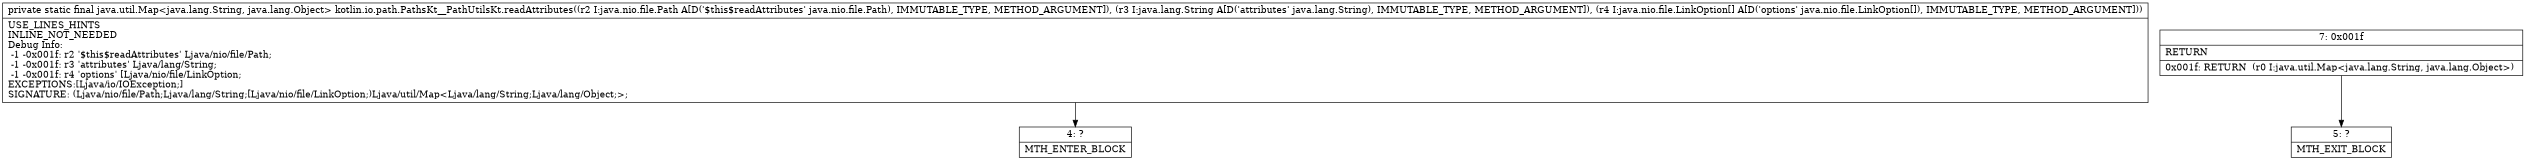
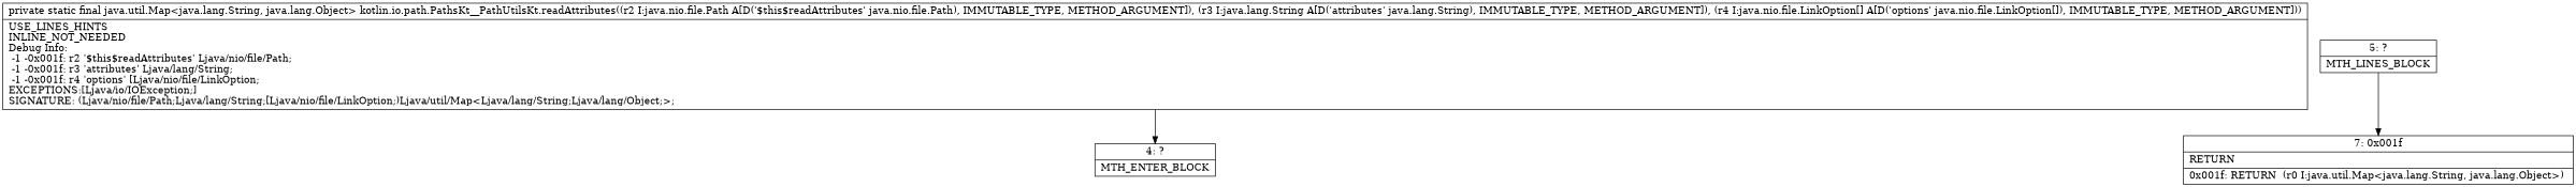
  digraph {
    node [shape=record]
    n1 [label="{4\:\ ?|MTH_ENTER_BLOCK\l}"]
    n2 [label="{7\:\ 0x001f|RETURN\l|0x001f: RETURN  (r0 I:java.util.Map\<java.lang.String, java.lang.Object\>) \l}"]
-   n3 [label="{5\:\ ?|MTH_EXIT_BLOCK\l}"]
+   n3 [label="{5\:\ ?|MTH_LINES_BLOCK\l}"]
    n4 [label="{private static final java.util.Map\<java.lang.String, java.lang.Object\> kotlin.io.path.PathsKt__PathUtilsKt.readAttributes((r2 I:java.nio.file.Path A[D('$this$readAttributes' java.nio.file.Path), IMMUTABLE_TYPE, METHOD_ARGUMENT]), (r3 I:java.lang.String A[D('attributes' java.lang.String), IMMUTABLE_TYPE, METHOD_ARGUMENT]), (r4 I:java.nio.file.LinkOption[] A[D('options' java.nio.file.LinkOption[]), IMMUTABLE_TYPE, METHOD_ARGUMENT]))  | USE_LINES_HINTS\lINLINE_NOT_NEEDED\lDebug Info:\l  \-1 \-0x001f: r2 '$this$readAttributes' Ljava\/nio\/file\/Path;\l  \-1 \-0x001f: r3 'attributes' Ljava\/lang\/String;\l  \-1 \-0x001f: r4 'options' [Ljava\/nio\/file\/LinkOption;\lEXCEPTIONS:[Ljava\/io\/IOException;]\lSIGNATURE: (Ljava\/nio\/file\/Path;Ljava\/lang\/String;[Ljava\/nio\/file\/LinkOption;)Ljava\/util\/Map\<Ljava\/lang\/String;Ljava\/lang\/Object;\>;\l}"]
-   n2 -> n3
+   n3 -> n2
    n4 -> n1
  }
